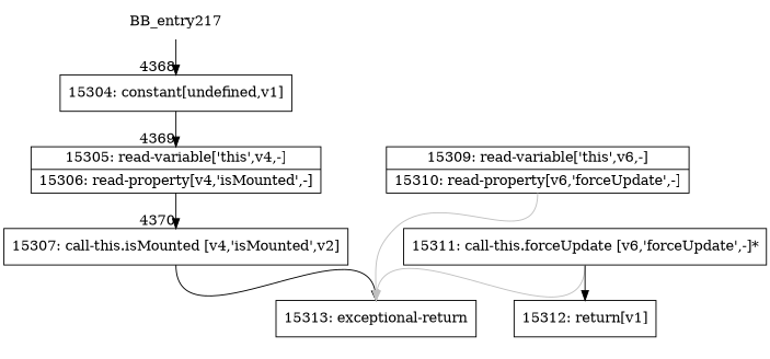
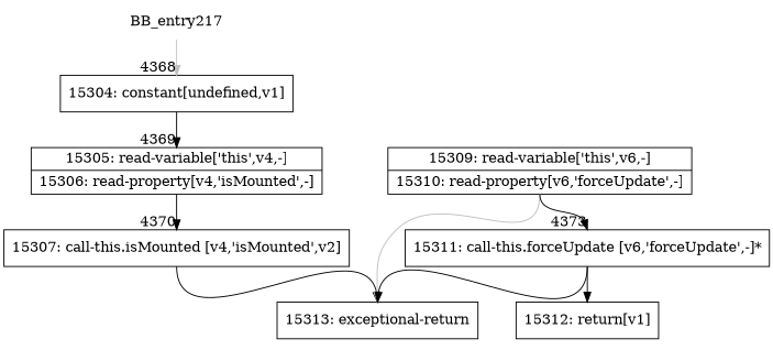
  digraph {
    rankdir=TD
    node [shape=record]
    edge [headport=n tailport=s]
    n1 [label=BB_entry217 shape=none]
    n2 [label="{15304: constant[undefined,v1]}"]
    n3 [label="{15305: read-variable['this',v4,-]|15306: read-property[v4,'isMounted',-]}"]
    n4 [label="{15307: call-this.isMounted [v4,'isMounted',v2]}"]
    n5 [label="{15313: exceptional-return}"]
    n6 [label="{15309: read-variable['this',v6,-]|15310: read-property[v6,'forceUpdate',-]}"]
    n7 [label="{15311: call-this.forceUpdate [v6,'forceUpdate',-]*}"]
    n8 [label="{15312: return[v1]}"]
-   n1 -> n2 [headlabel="    4368"]
+   n1 -> n2 [headlabel="    4368" color=gray]
    n2 -> n3 [headlabel="      4369"]
    n3 -> n4 [headlabel="      4370"]
    n4 -> n5 [color=black]
    n6 -> n5 [color=gray]
-   n7 -> n5 [color=gray]
+   n6 -> n7 [headlabel="      4373"]
+   n7 -> n5 [color=black]
    n7 -> n8
  }
